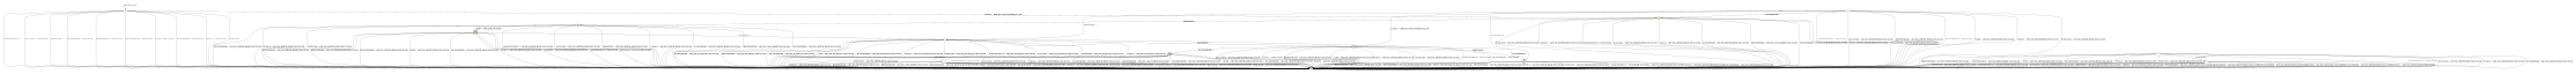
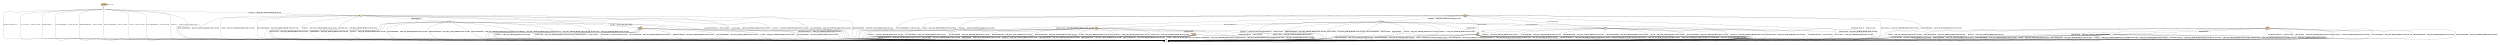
  digraph {
    fontname="Courier Prime"
    node [fillcolor=tan fontname="Courier Prime" shape=diamond style=filled]
    edge [arrowhead=normal fontname="Courier Prime"]
-   __start0 [fillcolor=white shape=none]
+   __start0 [shape=none]
    n2 [fillcolor=white label=0]
-   n3 [fillcolor=khaki label=1]
+   n3 [fillcolor=white label=1]
    n4 [fillcolor=khaki label=7]
-   n5 [fillcolor=white label=2 shape=octagon]
-   n6 [fillcolor=white label=3 shape=circle]
+   n5 [label=2 shape=octagon]
+   n6 [label=3 shape=circle]
    n7 [fillcolor=lightgrey label=4 shape=octagon]
    n8 [fillcolor=lightgrey label=5 shape=octagon]
    n9 [label=12 shape=circle]
    n10 [fillcolor=lightgrey label=6]
-   n11 [fillcolor=white label=11 shape=folder]
+   n11 [label=11 shape=folder]
    n12 [label=8 shape=folder]
-   n13 [fillcolor=white label=9 shape=folder]
+   n13 [label=9 shape=folder]
    n14 [fillcolor=white label=10]
    __start0 -> __start0 [label="Self loop"]
    __start0 -> n2
    n2 -> n3 [label="AlertWarningCloseNotify / -"]
    n2 -> n3 [label="ApplicationData / ConnectionClosed"]
    n2 -> n3 [label="ChangeCipherSpec / -"]
    n2 -> n3 [arrowhead=vee label="DHClientKeyExchange / ConnectionClosed"]
    n2 -> n3 [arrowhead=vee label="DHEServerKeyExchange / ConnectionClosed"]
    n2 -> n3 [arrowhead=vee label="ECDHClientKeyExchange / ConnectionClosed"]
    n2 -> n3 [label="Finished / ConnectionClosed"]
    n2 -> n3 [label="RSAClientKeyExchange / ConnectionClosed"]
    n2 -> n3 [label="ServerHello / ConnectionClosed"]
    n2 -> n3 [label="ServerHelloDone / -"]
    n2 -> n4 [label="ClientHello / SERVER_HELLO|CERTIFICATE|SERVER_HELLO_DONE"]
    n3 -> n3 [label="AlertWarningCloseNotify / ConnectionClosed"]
    n3 -> n3 [arrowhead=vee label="ApplicationData / ConnectionClosed"]
    n3 -> n3 [label="ChangeCipherSpec / ConnectionClosed"]
    n3 -> n3 [arrowhead=vee label="ClientHello / ConnectionClosed"]
    n3 -> n3 [label="DHClientKeyExchange / ConnectionClosed"]
    n3 -> n3 [arrowhead=vee label="DHEServerKeyExchange / ConnectionClosed"]
    n3 -> n3 [label="ECDHClientKeyExchange / ConnectionClosed"]
    n3 -> n3 [label="Finished / ConnectionClosed"]
    n3 -> n3 [label="RSAClientKeyExchange / ConnectionClosed"]
    n3 -> n3 [label="ServerHello / ConnectionClosed"]
    n3 -> n3 [arrowhead=vee label="ServerHelloDone / ConnectionClosed"]
    n4 -> n3 [arrowhead=vee label="AlertWarningCloseNotify / ConnectionClosed"]
    n4 -> n3 [arrowhead=vee label="ApplicationData / ALERT_FATAL_UNEXPECTED_MESSAGE|ConnectionClosed"]
    n4 -> n3 [label="ClientHello / ALERT_FATAL_UNEXPECTED_MESSAGE|ConnectionClosed"]
    n4 -> n3 [label="DHClientKeyExchange / ALERT_FATAL_UNEXPECTED_MESSAGE|ConnectionClosed"]
    n4 -> n3 [label="DHEServerKeyExchange / ALERT_FATAL_ILLEGAL_PARAMETER|ConnectionClosed"]
    n4 -> n3 [arrowhead=vee label="ECDHClientKeyExchange / ALERT_FATAL_UNEXPECTED_MESSAGE|ConnectionClosed"]
    n4 -> n3 [arrowhead=vee label="Finished / ALERT_FATAL_UNEXPECTED_MESSAGE|ConnectionClosed"]
    n4 -> n3 [label="RSAClientKeyExchange / ALERT_FATAL_UNEXPECTED_MESSAGE|ConnectionClosed"]
    n4 -> n3 [label="ServerHello / ALERT_FATAL_UNEXPECTED_MESSAGE|ConnectionClosed"]
    n4 -> n3 [label="ServerHelloDone / ALERT_FATAL_UNEXPECTED_MESSAGE|ConnectionClosed"]
    n4 -> n10 [arrowhead=vee label="ChangeCipherSpec / -"]
    n5 -> n3 [label="AlertWarningCloseNotify / ConnectionClosed"]
    n5 -> n3 [label="ApplicationData / ALERT_FATAL_UNEXPECTED_MESSAGE|ConnectionClosed"]
    n5 -> n3 [label="DHEServerKeyExchange / ALERT_FATAL_UNEXPECTED_MESSAGE|ConnectionClosed"]
    n5 -> n3 [label="ECDHClientKeyExchange / ConnectionClosed"]
    n5 -> n3 [arrowhead=vee label="Finished / ALERT_FATAL_UNEXPECTED_MESSAGE|ConnectionClosed"]
    n5 -> n3 [label="ServerHello / ALERT_FATAL_UNEXPECTED_MESSAGE|ConnectionClosed"]
    n5 -> n3 [label="ServerHelloDone / ALERT_FATAL_UNEXPECTED_MESSAGE|ConnectionClosed"]
-   n5 -> n4 [arrowhead=vee label="RSAClientKeyExchange / -"]
    n5 -> n6 [label="ChangeCipherSpec / -"]
    n5 -> n7 [label="ClientHello / SERVER_HELLO|CERTIFICATE|SERVER_HELLO_DONE"]
    n5 -> n8 [label="DHClientKeyExchange / -"]
    n6 -> n3 [arrowhead=vee label="AlertWarningCloseNotify / ALERT_FATAL_BAD_RECORD_MAC|ConnectionClosed"]
    n6 -> n3 [label="ApplicationData / ALERT_FATAL_BAD_RECORD_MAC|ConnectionClosed"]
    n6 -> n3 [label="ChangeCipherSpec / ALERT_FATAL_BAD_RECORD_MAC|ConnectionClosed"]
    n6 -> n3 [arrowhead=vee label="ClientHello / ALERT_FATAL_BAD_RECORD_MAC|ConnectionClosed"]
    n6 -> n3 [label="DHClientKeyExchange / ALERT_FATAL_BAD_RECORD_MAC|ConnectionClosed"]
    n6 -> n3 [label="DHEServerKeyExchange / ALERT_FATAL_BAD_RECORD_MAC|ConnectionClosed"]
    n6 -> n3 [arrowhead=vee label="ECDHClientKeyExchange / ALERT_FATAL_BAD_RECORD_MAC|ConnectionClosed"]
    n6 -> n3 [arrowhead=vee label="Finished / ALERT_FATAL_BAD_RECORD_MAC|ConnectionClosed"]
    n6 -> n3 [label="RSAClientKeyExchange / ALERT_FATAL_BAD_RECORD_MAC|ConnectionClosed"]
    n6 -> n3 [label="ServerHello / ALERT_FATAL_BAD_RECORD_MAC|ConnectionClosed"]
    n6 -> n3 [label="ServerHelloDone / ALERT_FATAL_BAD_RECORD_MAC|ConnectionClosed"]
    n7 -> n3 [label="AlertWarningCloseNotify / ConnectionClosed"]
    n7 -> n3 [arrowhead=vee label="ApplicationData / ALERT_FATAL_UNEXPECTED_MESSAGE|ConnectionClosed"]
    n7 -> n3 [arrowhead=vee label="ClientHello / ConnectionClosed"]
    n7 -> n3 [label="DHEServerKeyExchange / ALERT_FATAL_UNEXPECTED_MESSAGE|ConnectionClosed"]
    n7 -> n3 [label="ECDHClientKeyExchange / ConnectionClosed"]
    n7 -> n3 [label="Finished / ALERT_FATAL_UNEXPECTED_MESSAGE|ConnectionClosed"]
    n7 -> n3 [arrowhead=vee label="ServerHello / ALERT_FATAL_UNEXPECTED_MESSAGE|ConnectionClosed"]
    n7 -> n3 [arrowhead=vee label="ServerHelloDone / ALERT_FATAL_UNEXPECTED_MESSAGE|ConnectionClosed"]
-   n6 -> n7 [label="ChangeCipherSpec / -"]
+   n7 -> n6 [label="ChangeCipherSpec / -"]
    n7 -> n8 [arrowhead=vee label="DHClientKeyExchange / -"]
    n7 -> n9 [arrowhead=vee label="RSAClientKeyExchange / -"]
    n8 -> n3 [arrowhead=vee label="AlertWarningCloseNotify / ConnectionClosed"]
    n8 -> n3 [arrowhead=vee label="ApplicationData / ALERT_FATAL_UNEXPECTED_MESSAGE|ConnectionClosed"]
    n8 -> n3 [label="ClientHello / ALERT_FATAL_UNEXPECTED_MESSAGE|ConnectionClosed"]
    n8 -> n3 [label="DHClientKeyExchange / ALERT_FATAL_UNEXPECTED_MESSAGE|ConnectionClosed"]
    n8 -> n3 [arrowhead=vee label="DHEServerKeyExchange / ALERT_FATAL_ILLEGAL_PARAMETER|ConnectionClosed"]
    n8 -> n3 [label="ECDHClientKeyExchange / ALERT_FATAL_UNEXPECTED_MESSAGE|ConnectionClosed"]
    n8 -> n3 [arrowhead=vee label="Finished / ALERT_FATAL_UNEXPECTED_MESSAGE|ConnectionClosed"]
    n8 -> n3 [arrowhead=vee label="RSAClientKeyExchange / ALERT_FATAL_UNEXPECTED_MESSAGE|ConnectionClosed"]
    n8 -> n3 [label="ServerHello / ALERT_FATAL_UNEXPECTED_MESSAGE|ConnectionClosed"]
    n8 -> n3 [label="ServerHelloDone / ALERT_FATAL_UNEXPECTED_MESSAGE|ConnectionClosed"]
-   n8 -> n6 [label="ChangeCipherSpec / -"]
+   n8 -> n6 [label="Self / -"]
    n9 -> n3 [label="AlertWarningCloseNotify / ConnectionClosed"]
    n9 -> n3 [label="ApplicationData / ALERT_FATAL_UNEXPECTED_MESSAGE|ConnectionClosed"]
    n9 -> n3 [label="ClientHello / ALERT_FATAL_UNEXPECTED_MESSAGE|ConnectionClosed"]
    n9 -> n3 [arrowhead=vee label="DHClientKeyExchange / ALERT_FATAL_UNEXPECTED_MESSAGE|ConnectionClosed"]
    n9 -> n3 [arrowhead=vee label="DHEServerKeyExchange / ALERT_FATAL_ILLEGAL_PARAMETER|ConnectionClosed"]
    n9 -> n3 [arrowhead=vee label="ECDHClientKeyExchange / ALERT_FATAL_UNEXPECTED_MESSAGE|ConnectionClosed"]
    n9 -> n3 [arrowhead=vee label="Finished / ALERT_FATAL_UNEXPECTED_MESSAGE|ConnectionClosed"]
    n9 -> n3 [arrowhead=vee label="RSAClientKeyExchange / ALERT_FATAL_UNEXPECTED_MESSAGE|ConnectionClosed"]
    n9 -> n3 [arrowhead=vee label="ServerHello / ALERT_FATAL_UNEXPECTED_MESSAGE|ConnectionClosed"]
    n9 -> n3 [arrowhead=vee label="ServerHelloDone / ALERT_FATAL_UNEXPECTED_MESSAGE|ConnectionClosed"]
    n9 -> n11 [arrowhead=vee label="ChangeCipherSpec / -"]
    n10 -> n3 [arrowhead=vee label="AlertWarningCloseNotify / ALERT_FATAL_UNEXPECTED_MESSAGE|ConnectionClosed"]
    n10 -> n3 [label="ApplicationData / ALERT_FATAL_UNEXPECTED_MESSAGE|ConnectionClosed"]
    n10 -> n3 [arrowhead=vee label="ChangeCipherSpec / ALERT_FATAL_UNEXPECTED_MESSAGE|ConnectionClosed"]
    n10 -> n3 [label="ClientHello / ALERT_FATAL_UNEXPECTED_MESSAGE|ConnectionClosed"]
    n10 -> n3 [label="DHClientKeyExchange / ALERT_FATAL_UNEXPECTED_MESSAGE|ConnectionClosed"]
    n10 -> n3 [label="DHEServerKeyExchange / ALERT_FATAL_ILLEGAL_PARAMETER|ConnectionClosed"]
    n10 -> n3 [arrowhead=vee label="ECDHClientKeyExchange / ALERT_FATAL_UNEXPECTED_MESSAGE|ConnectionClosed"]
    n10 -> n3 [label="RSAClientKeyExchange / ALERT_FATAL_UNEXPECTED_MESSAGE|ConnectionClosed"]
    n10 -> n3 [arrowhead=vee label="ServerHello / ALERT_FATAL_UNEXPECTED_MESSAGE|ConnectionClosed"]
    n10 -> n3 [label="ServerHelloDone / ALERT_FATAL_UNEXPECTED_MESSAGE|ConnectionClosed"]
    n10 -> n12 [arrowhead=vee label="Finished / CHANGE_CIPHER_SPEC|FINISHED"]
    n11 -> n3 [arrowhead=vee label="AlertWarningCloseNotify / ALERT_FATAL_UNEXPECTED_MESSAGE|ConnectionClosed"]
    n11 -> n3 [label="ApplicationData / ALERT_FATAL_UNEXPECTED_MESSAGE|ConnectionClosed"]
    n11 -> n3 [arrowhead=vee label="ChangeCipherSpec / ALERT_FATAL_UNEXPECTED_MESSAGE|ConnectionClosed"]
    n11 -> n3 [arrowhead=vee label="ClientHello / ALERT_FATAL_UNEXPECTED_MESSAGE|ConnectionClosed"]
    n11 -> n3 [label="DHClientKeyExchange / ALERT_FATAL_UNEXPECTED_MESSAGE|ConnectionClosed"]
    n11 -> n3 [label="DHEServerKeyExchange / ALERT_FATAL_ILLEGAL_PARAMETER|ConnectionClosed"]
    n11 -> n3 [arrowhead=vee label="ECDHClientKeyExchange / ALERT_FATAL_UNEXPECTED_MESSAGE|ConnectionClosed"]
    n11 -> n3 [arrowhead=vee label="Finished / ALERT_FATAL_DECRYPT_ERROR|ConnectionClosed"]
    n11 -> n3 [arrowhead=vee label="RSAClientKeyExchange / ALERT_FATAL_UNEXPECTED_MESSAGE|ConnectionClosed"]
    n11 -> n3 [label="ServerHello / ALERT_FATAL_UNEXPECTED_MESSAGE|ConnectionClosed"]
    n11 -> n3 [label="ServerHelloDone / ALERT_FATAL_UNEXPECTED_MESSAGE|ConnectionClosed"]
    n12 -> n3 [label="AlertWarningCloseNotify / ConnectionClosed"]
    n12 -> n3 [arrowhead=vee label="ApplicationData / APPLICATION|ConnectionClosed"]
    n12 -> n3 [label="DHClientKeyExchange / ALERT_FATAL_UNEXPECTED_MESSAGE|ConnectionClosed"]
    n12 -> n3 [arrowhead=vee label="DHEServerKeyExchange / ALERT_FATAL_UNEXPECTED_MESSAGE|ConnectionClosed"]
    n12 -> n3 [label="ECDHClientKeyExchange / ALERT_FATAL_UNEXPECTED_MESSAGE|ConnectionClosed"]
    n12 -> n3 [label="Finished / ALERT_FATAL_UNEXPECTED_MESSAGE|ConnectionClosed"]
    n12 -> n3 [arrowhead=vee label="RSAClientKeyExchange / ALERT_FATAL_UNEXPECTED_MESSAGE|ConnectionClosed"]
    n12 -> n3 [arrowhead=vee label="ServerHello / ALERT_FATAL_UNEXPECTED_MESSAGE|ConnectionClosed"]
    n12 -> n3 [label="ServerHelloDone / ALERT_FATAL_UNEXPECTED_MESSAGE|ConnectionClosed"]
    n12 -> n6 [arrowhead=vee label="ChangeCipherSpec / -"]
    n13 -> n3 [arrowhead=vee label="AlertWarningCloseNotify / ConnectionClosed"]
    n13 -> n3 [label="ApplicationData / ALERT_FATAL_UNEXPECTED_MESSAGE|ConnectionClosed"]
    n13 -> n3 [arrowhead=vee label="ClientHello / ALERT_FATAL_UNEXPECTED_MESSAGE|ConnectionClosed"]
    n13 -> n3 [arrowhead=vee label="DHClientKeyExchange / ALERT_FATAL_UNEXPECTED_MESSAGE|ConnectionClosed"]
    n13 -> n3 [label="DHEServerKeyExchange / ALERT_FATAL_UNEXPECTED_MESSAGE|ConnectionClosed"]
    n13 -> n3 [label="ECDHClientKeyExchange / ALERT_FATAL_UNEXPECTED_MESSAGE|ConnectionClosed"]
    n13 -> n3 [label="Finished / ALERT_FATAL_UNEXPECTED_MESSAGE|ConnectionClosed"]
    n13 -> n3 [label="RSAClientKeyExchange / ALERT_FATAL_UNEXPECTED_MESSAGE|ConnectionClosed"]
    n13 -> n3 [arrowhead=vee label="ServerHello / ALERT_FATAL_UNEXPECTED_MESSAGE|ConnectionClosed"]
    n13 -> n3 [label="ServerHelloDone / ALERT_FATAL_UNEXPECTED_MESSAGE|ConnectionClosed"]
    n13 -> n14 [label="ChangeCipherSpec / -"]
    n14 -> n3 [label="AlertWarningCloseNotify / ALERT_FATAL_UNEXPECTED_MESSAGE|ConnectionClosed"]
    n14 -> n3 [arrowhead=vee label="ApplicationData / ALERT_FATAL_UNEXPECTED_MESSAGE|ConnectionClosed"]
    n14 -> n3 [arrowhead=vee label="ChangeCipherSpec / ALERT_FATAL_UNEXPECTED_MESSAGE|ConnectionClosed"]
    n14 -> n3 [arrowhead=vee label="ClientHello / ALERT_FATAL_UNEXPECTED_MESSAGE|ConnectionClosed"]
    n14 -> n3 [arrowhead=vee label="DHClientKeyExchange / ALERT_FATAL_UNEXPECTED_MESSAGE|ConnectionClosed"]
    n14 -> n3 [label="DHEServerKeyExchange / ALERT_FATAL_UNEXPECTED_MESSAGE|ConnectionClosed"]
    n14 -> n3 [label="ECDHClientKeyExchange / ALERT_FATAL_UNEXPECTED_MESSAGE|ConnectionClosed"]
    n14 -> n3 [arrowhead=vee label="Finished / ALERT_FATAL_DECRYPT_ERROR|ConnectionClosed"]
    n14 -> n3 [label="RSAClientKeyExchange / ALERT_FATAL_UNEXPECTED_MESSAGE|ConnectionClosed"]
    n14 -> n3 [label="ServerHello / ALERT_FATAL_UNEXPECTED_MESSAGE|ConnectionClosed"]
    n14 -> n3 [arrowhead=vee label="ServerHelloDone / ALERT_FATAL_UNEXPECTED_MESSAGE|ConnectionClosed"]
  }
